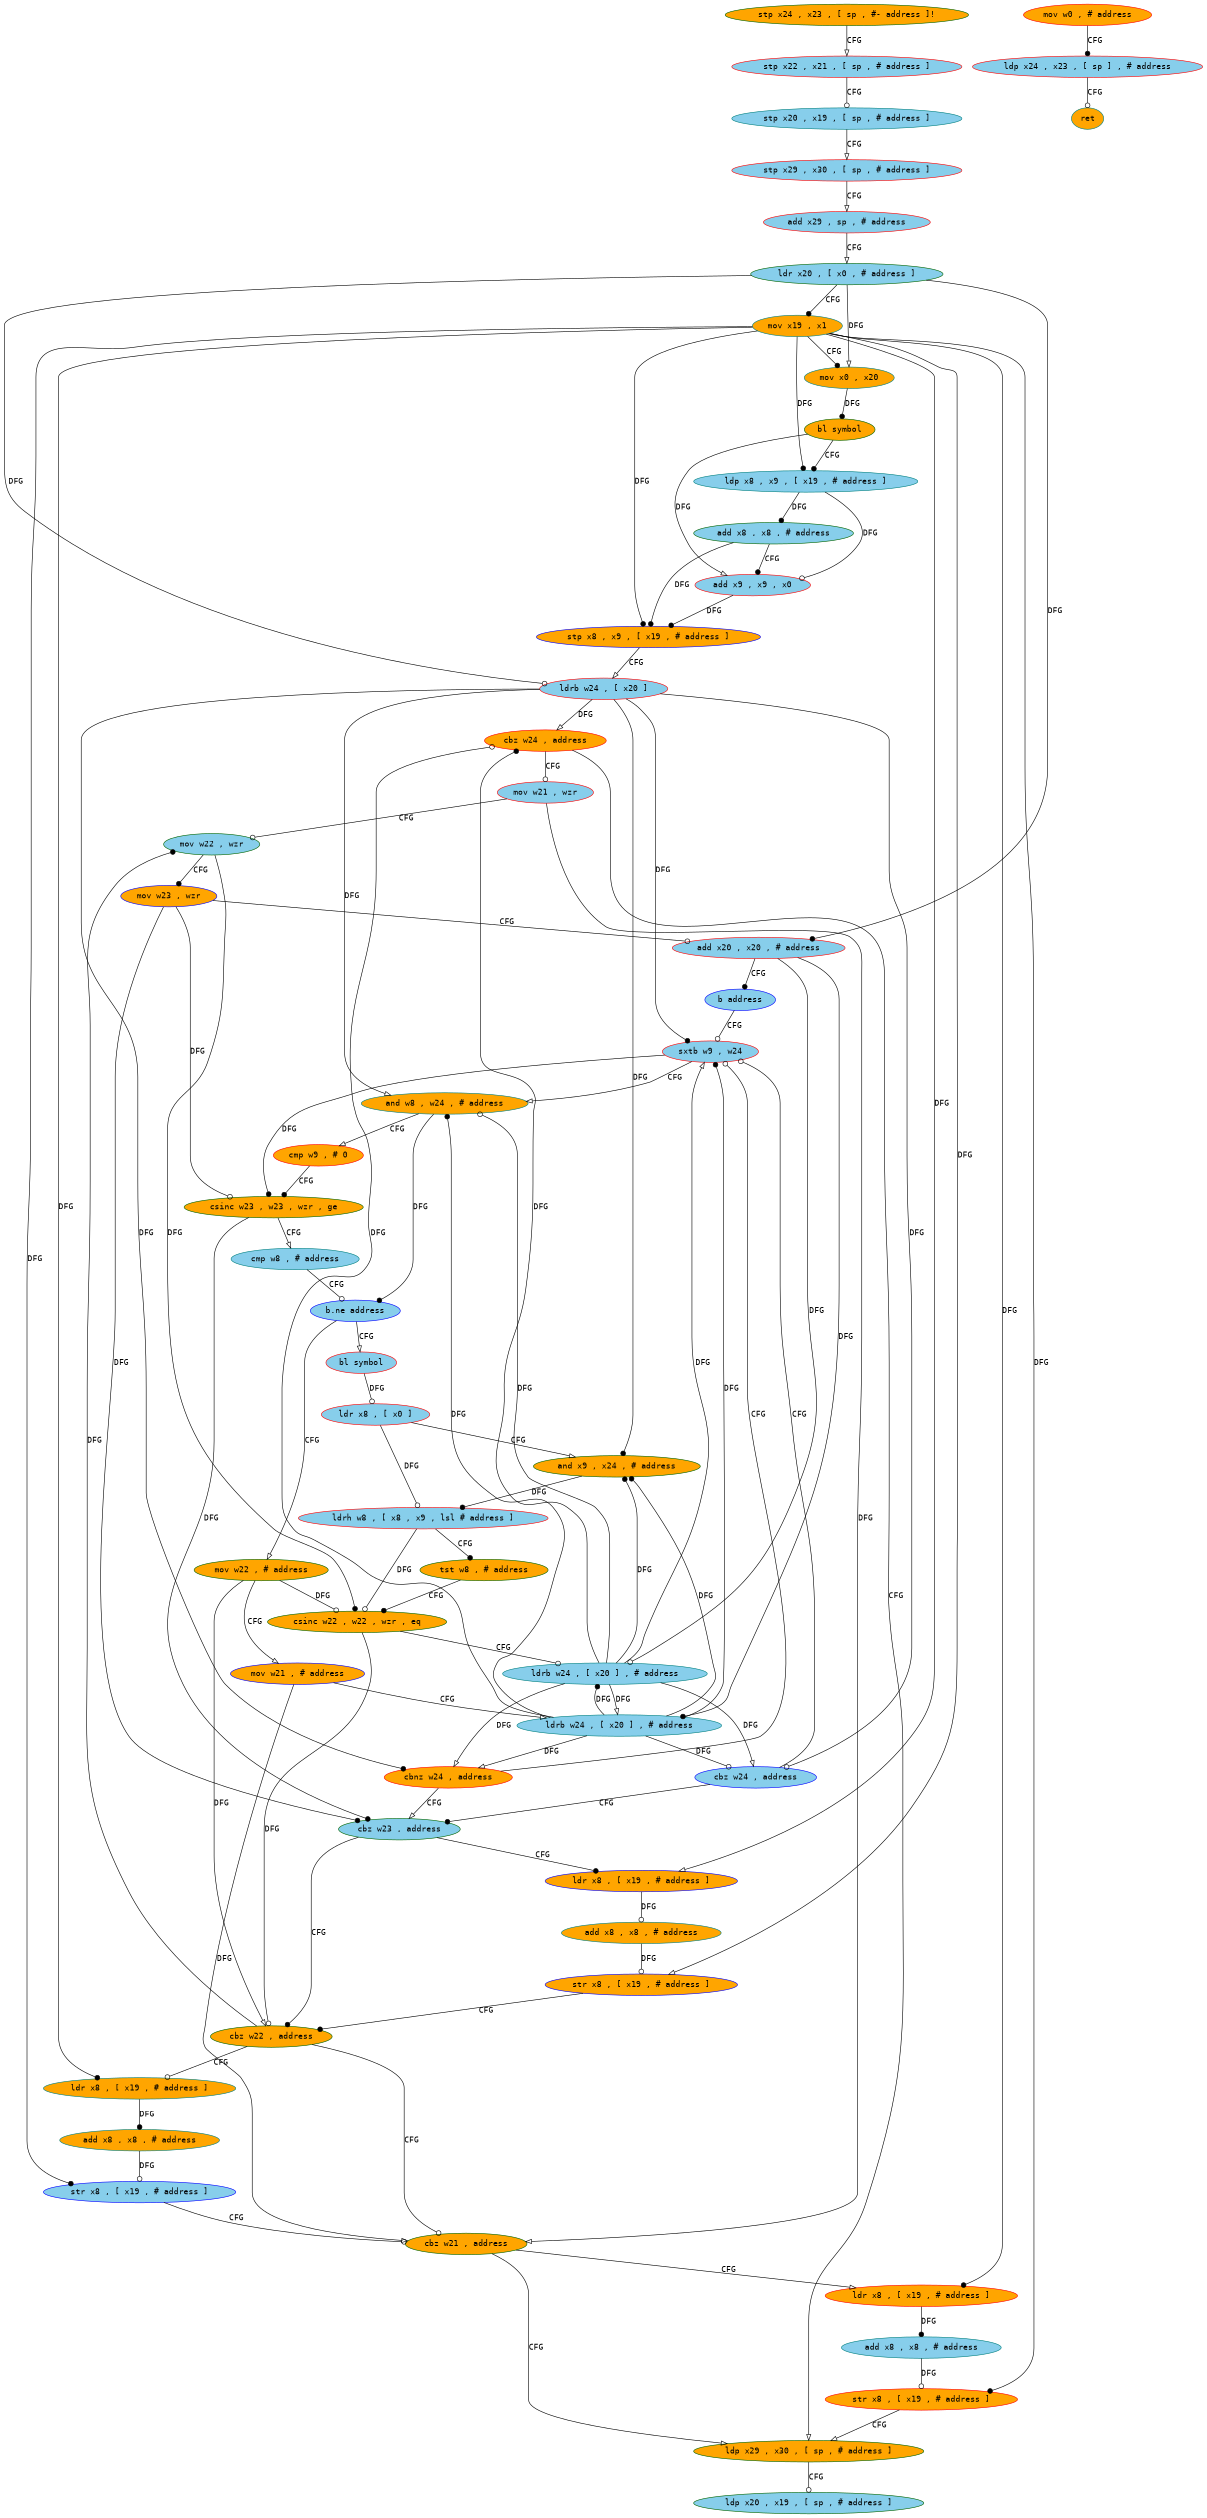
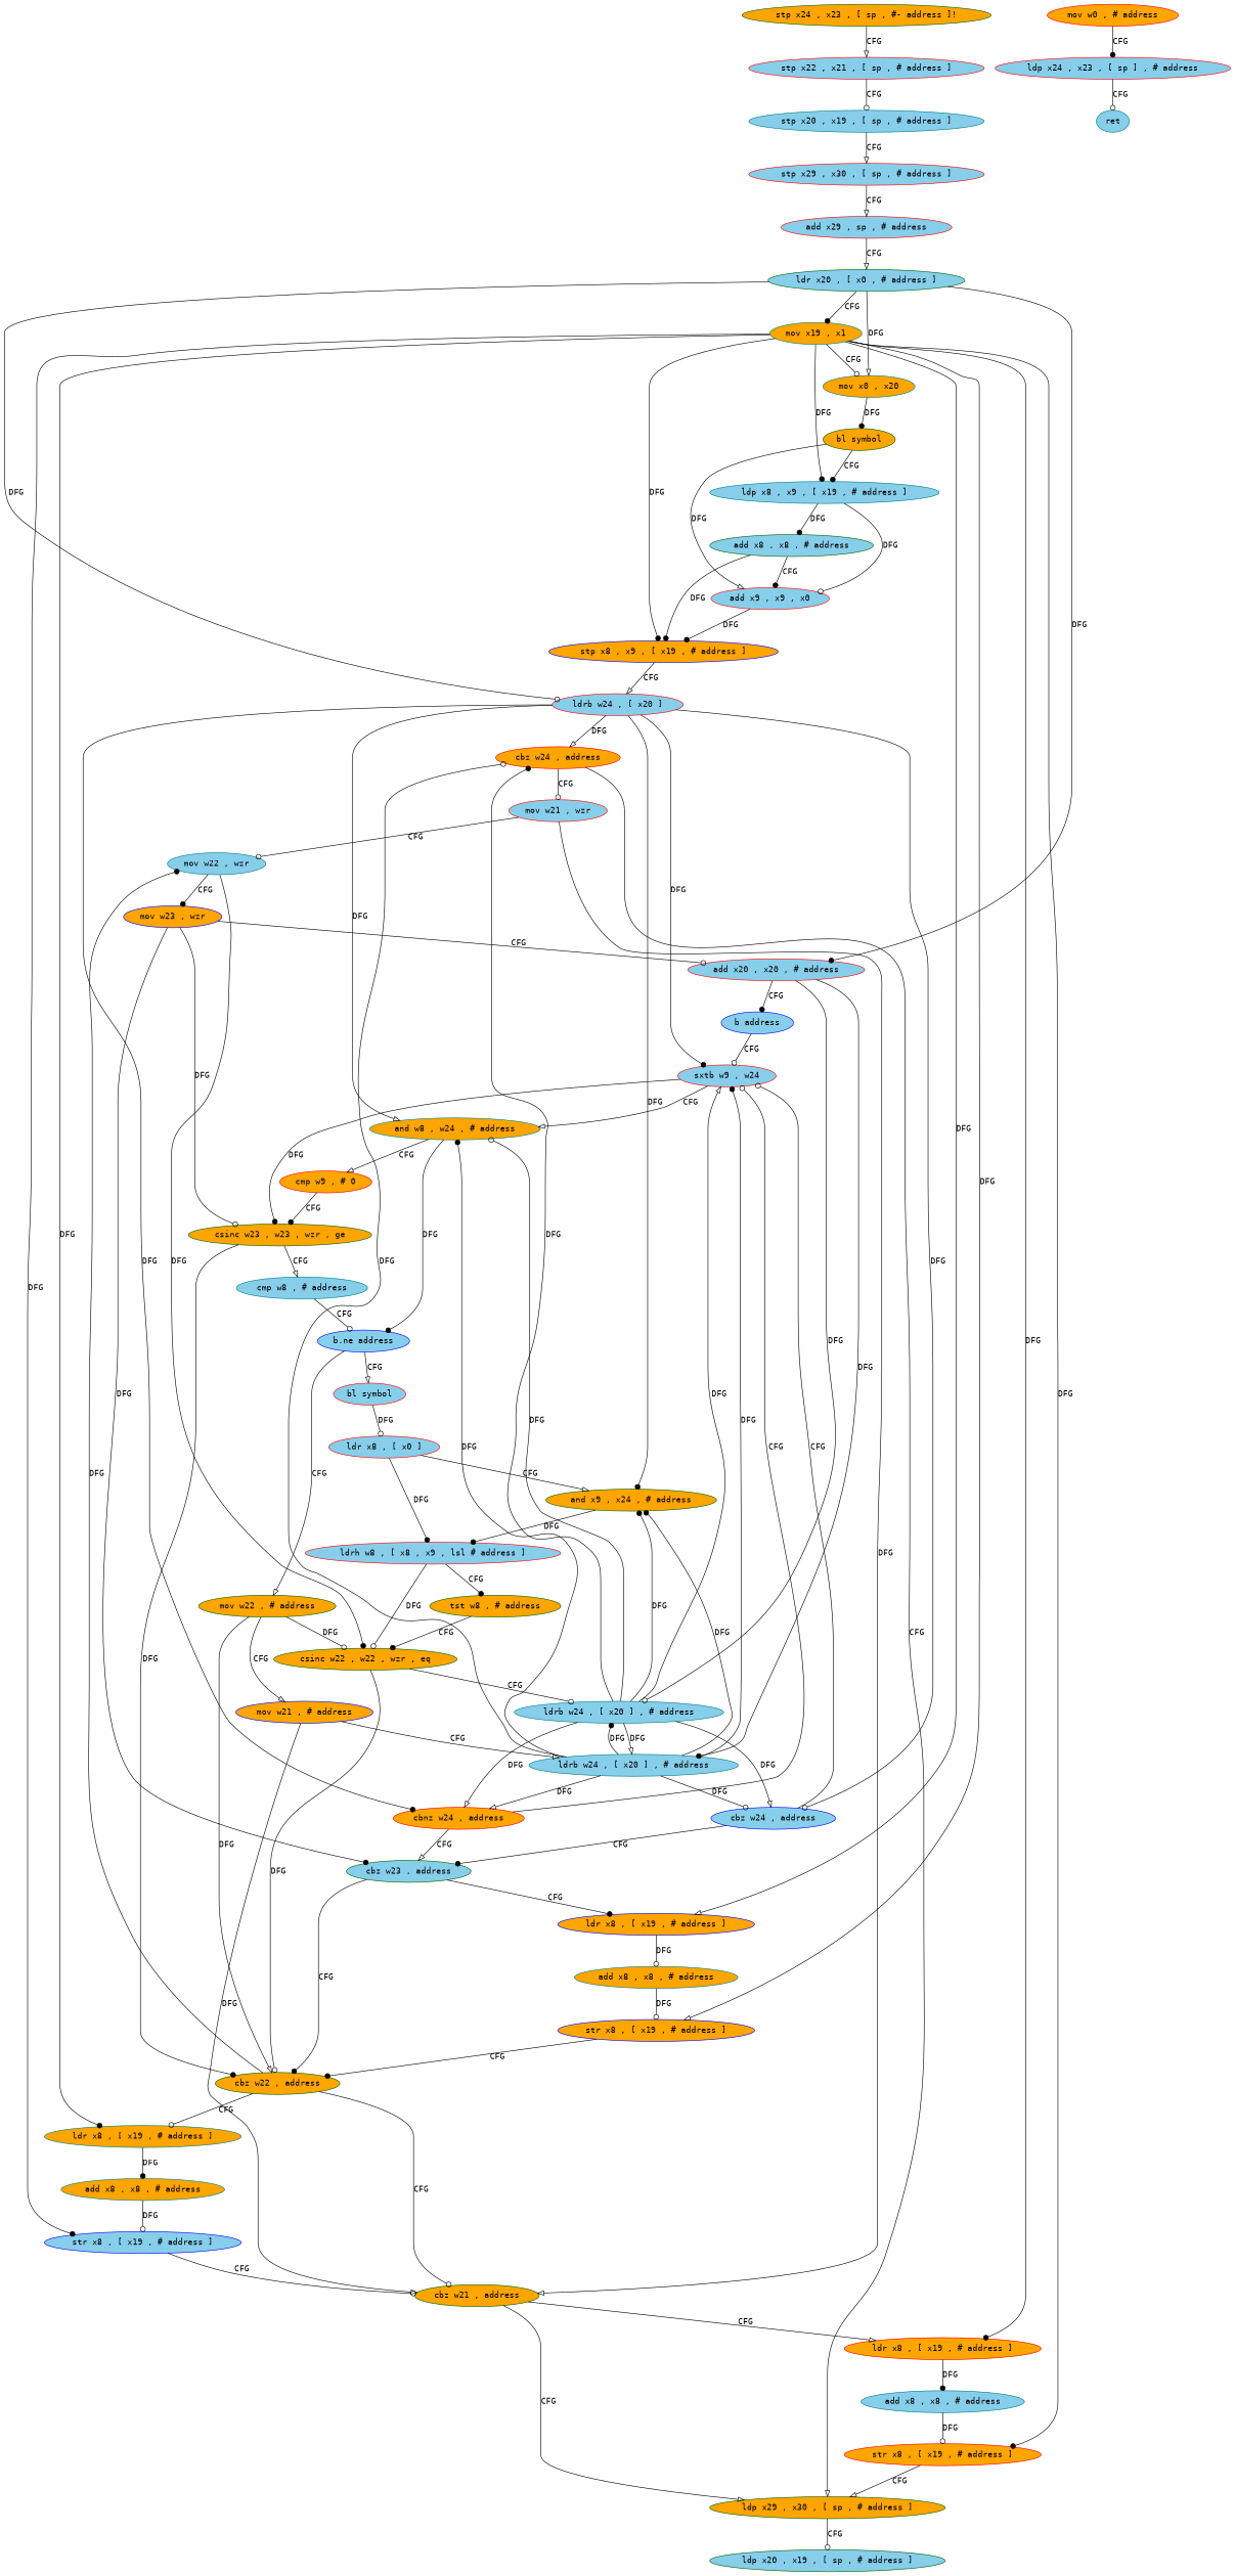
  digraph {
    fontname="DejaVu Sans Mono"
    node [color=red fillcolor=orange fontname="DejaVu Sans Mono" style=filled]
    edge [arrowhead=dot fontname="DejaVu Sans Mono"]
    n1 [color=darkgreen label="stp x24 , x23 , [ sp , #- address ]!"]
    n2 [fillcolor=skyblue label="stp x22 , x21 , [ sp , # address ]"]
    n3 [color=teal fillcolor=skyblue label="stp x20 , x19 , [ sp , # address ]"]
    n4 [fillcolor=skyblue label="stp x29 , x30 , [ sp , # address ]"]
    n5 [fillcolor=skyblue label="add x29 , sp , # address"]
    n6 [color=darkgreen fillcolor=skyblue label="ldr x20 , [ x0 , # address ]"]
    n7 [color=teal label="mov x19 , x1"]
    n8 [color=teal label="mov x0 , x20"]
    n9 [fillcolor=skyblue label="ldrb w24 , [ x20 ]"]
    n10 [fillcolor=skyblue label="add x20 , x20 , # address"]
    n11 [color=teal fillcolor=skyblue label="ldp x8 , x9 , [ x19 , # address ]"]
    n12 [color=blue label="stp x8 , x9 , [ x19 , # address ]"]
    n13 [color=blue label="ldr x8 , [ x19 , # address ]"]
    n14 [color=teal label="ldr x8 , [ x19 , # address ]"]
    n15 [color=blue label="str x8 , [ x19 , # address ]"]
    n16 [label="ldr x8 , [ x19 , # address ]"]
    n17 [color=blue fillcolor=skyblue label="str x8 , [ x19 , # address ]"]
    n18 [label="str x8 , [ x19 , # address ]"]
    n19 [color=darkgreen label="bl symbol"]
    n20 [label="cbz w24 , address"]
    n21 [fillcolor=skyblue label="sxtb w9 , w24"]
    n22 [color=teal label="and w8 , w24 , # address"]
    n23 [color=darkgreen label="and x9 , x24 , # address"]
    n24 [color=blue fillcolor=skyblue label="cbz w24 , address"]
    n25 [label="cbnz w24 , address"]
    n26 [color=blue fillcolor=skyblue label="b address"]
    n27 [color=teal fillcolor=skyblue label="ldrb w24 , [ x20 ] , # address"]
    n28 [color=teal fillcolor=skyblue label="ldrb w24 , [ x20 ] , # address"]
    n29 [fillcolor=skyblue label="add x9 , x9 , x0"]
    n30 [color=darkgreen fillcolor=skyblue label="add x8 , x8 , # address"]
    n31 [color=teal label="add x8 , x8 , # address"]
    n32 [color=teal label="add x8 , x8 , # address"]
    n33 [color=darkgreen label="cbz w22 , address"]
    n34 [color=teal fillcolor=skyblue label="add x8 , x8 , # address"]
    n35 [color=darkgreen label="cbz w21 , address"]
    n36 [color=darkgreen label="ldp x29 , x30 , [ sp , # address ]"]
    n37 [fillcolor=skyblue label="mov w21 , wzr"]
    n38 [color=darkgreen label="csinc w23 , w23 , wzr , ge"]
    n39 [label="cmp w9 , # 0"]
    n40 [color=blue fillcolor=skyblue label="b.ne address"]
    n41 [fillcolor=skyblue label="ldrh w8 , [ x8 , x9 , lsl # address ]"]
    n42 [color=darkgreen fillcolor=skyblue label="cbz w23 , address"]
    n43 [color=darkgreen fillcolor=skyblue label="ldp x20 , x19 , [ sp , # address ]"]
-   n44 [color=darkgreen fillcolor=skyblue label="mov w22 , wzr"]
+   n44 [color=teal fillcolor=skyblue label="mov w22 , wzr"]
    n45 [color=blue label="mov w23 , wzr"]
    n46 [color=darkgreen label="csinc w22 , w22 , wzr , eq"]
    n47 [label="mov w0 , # address"]
    n48 [fillcolor=skyblue label="ldp x24 , x23 , [ sp ] , # address"]
-   n49 [color=teal label=ret]
+   n49 [color=teal fillcolor=skyblue label=ret]
    n50 [color=teal fillcolor=skyblue label="cmp w8 , # address"]
    n51 [fillcolor=skyblue label="bl symbol"]
    n52 [color=darkgreen label="mov w22 , # address"]
    n53 [fillcolor=skyblue label="ldr x8 , [ x0 ]"]
    n54 [color=blue label="mov w21 , # address"]
    n55 [color=darkgreen label="tst w8 , # address"]
    n1 -> n2 [arrowhead=onormal label=CFG]
    n2 -> n3 [arrowhead=odot label=CFG]
    n3 -> n4 [arrowhead=onormal label=CFG]
    n4 -> n5 [arrowhead=onormal label=CFG]
    n5 -> n6 [arrowhead=onormal label=CFG]
    n6 -> n7 [label=CFG]
    n6 -> n8 [arrowhead=onormal label=DFG]
    n6 -> n9 [arrowhead=odot label=DFG]
    n6 -> n10 [label=DFG]
-   n7 -> n8 [label=CFG]
+   n7 -> n8 [arrowhead=odot label=CFG]
    n7 -> n11 [label=DFG]
    n7 -> n12 [label=DFG]
    n7 -> n13 [arrowhead=onormal label=DFG]
    n7 -> n14 [label=DFG]
    n7 -> n15 [arrowhead=onormal label=DFG]
    n7 -> n16 [label=DFG]
    n7 -> n17 [label=DFG]
    n7 -> n18 [label=DFG]
    n8 -> n19 [label=DFG]
    n9 -> n20 [arrowhead=onormal label=DFG]
    n9 -> n21 [label=DFG]
    n9 -> n22 [arrowhead=onormal label=DFG]
    n9 -> n23 [label=DFG]
    n9 -> n24 [arrowhead=odot label=DFG]
    n9 -> n25 [label=DFG]
    n10 -> n26 [label=CFG]
    n10 -> n27 [arrowhead=odot label=DFG]
    n10 -> n28 [label=DFG]
    n11 -> n29 [arrowhead=odot label=DFG]
    n11 -> n30 [label=DFG]
    n12 -> n9 [arrowhead=onormal label=CFG]
    n13 -> n31 [arrowhead=odot label=DFG]
    n14 -> n32 [label=DFG]
    n15 -> n33 [label=CFG]
    n16 -> n34 [label=DFG]
    n17 -> n35 [arrowhead=odot label=CFG]
    n18 -> n36 [arrowhead=onormal label=CFG]
    n19 -> n11 [label=CFG]
    n19 -> n29 [arrowhead=onormal label=DFG]
    n20 -> n36 [arrowhead=onormal label=CFG]
    n20 -> n37 [arrowhead=odot label=CFG]
    n21 -> n22 [arrowhead=onormal label=CFG]
    n21 -> n38 [label=DFG]
    n22 -> n39 [arrowhead=onormal label=CFG]
    n22 -> n40 [label=DFG]
    n23 -> n41 [label=DFG]
    n24 -> n21 [arrowhead=odot label=CFG]
    n24 -> n42 [label=CFG]
    n25 -> n21 [arrowhead=odot label=CFG]
    n25 -> n42 [arrowhead=onormal label=CFG]
    n26 -> n21 [arrowhead=odot label=CFG]
    n27 -> n20 [label=DFG]
    n27 -> n21 [arrowhead=onormal label=DFG]
    n27 -> n22 [arrowhead=odot label=DFG]
    n27 -> n23 [label=DFG]
    n27 -> n24 [arrowhead=onormal label=DFG]
    n27 -> n25 [arrowhead=onormal label=DFG]
    n27 -> n28 [arrowhead=onormal label=DFG]
    n28 -> n20 [arrowhead=odot label=DFG]
    n28 -> n21 [label=DFG]
    n28 -> n22 [label=DFG]
    n28 -> n23 [label=DFG]
    n28 -> n24 [arrowhead=odot label=DFG]
    n28 -> n25 [arrowhead=onormal label=DFG]
    n28 -> n27 [label=DFG]
    n29 -> n12 [label=DFG]
    n30 -> n12 [label=DFG]
    n30 -> n29 [label=CFG]
    n31 -> n15 [arrowhead=odot label=DFG]
    n32 -> n17 [arrowhead=odot label=DFG]
    n33 -> n14 [arrowhead=odot label=CFG]
    n33 -> n35 [arrowhead=odot label=CFG]
    n33 -> n44 [label=DFG]
    n34 -> n18 [arrowhead=odot label=DFG]
    n35 -> n16 [arrowhead=onormal label=CFG]
    n35 -> n36 [arrowhead=onormal label=CFG]
    n36 -> n43 [arrowhead=odot label=CFG]
    n37 -> n35 [arrowhead=onormal label=DFG]
    n37 -> n44 [arrowhead=odot label=CFG]
-   n38 -> n42 [label=DFG]
+   n38 -> n33 [label=DFG]
    n38 -> n50 [arrowhead=onormal label=CFG]
    n39 -> n38 [label=CFG]
    n40 -> n51 [arrowhead=onormal label=CFG]
    n40 -> n52 [arrowhead=onormal label=CFG]
    n41 -> n46 [arrowhead=odot label=DFG]
    n41 -> n55 [label=CFG]
    n42 -> n13 [label=CFG]
    n42 -> n33 [label=CFG]
    n44 -> n45 [label=CFG]
    n44 -> n46 [label=DFG]
    n45 -> n10 [arrowhead=odot label=CFG]
    n45 -> n38 [arrowhead=odot label=DFG]
    n45 -> n42 [label=DFG]
    n46 -> n27 [arrowhead=odot label=CFG]
    n46 -> n33 [arrowhead=odot label=DFG]
    n47 -> n48 [label=CFG]
    n48 -> n49 [arrowhead=odot label=CFG]
    n50 -> n40 [arrowhead=odot label=CFG]
    n51 -> n53 [arrowhead=odot label=DFG]
    n52 -> n33 [arrowhead=onormal label=DFG]
    n52 -> n46 [arrowhead=odot label=DFG]
    n52 -> n54 [arrowhead=onormal label=CFG]
    n53 -> n23 [arrowhead=onormal label=CFG]
-   n53 -> n41 [arrowhead=odot label=DFG]
+   n53 -> n41 [label=DFG]
    n54 -> n28 [arrowhead=onormal label=CFG]
    n54 -> n35 [arrowhead=onormal label=DFG]
    n55 -> n46 [label=CFG]
  }
